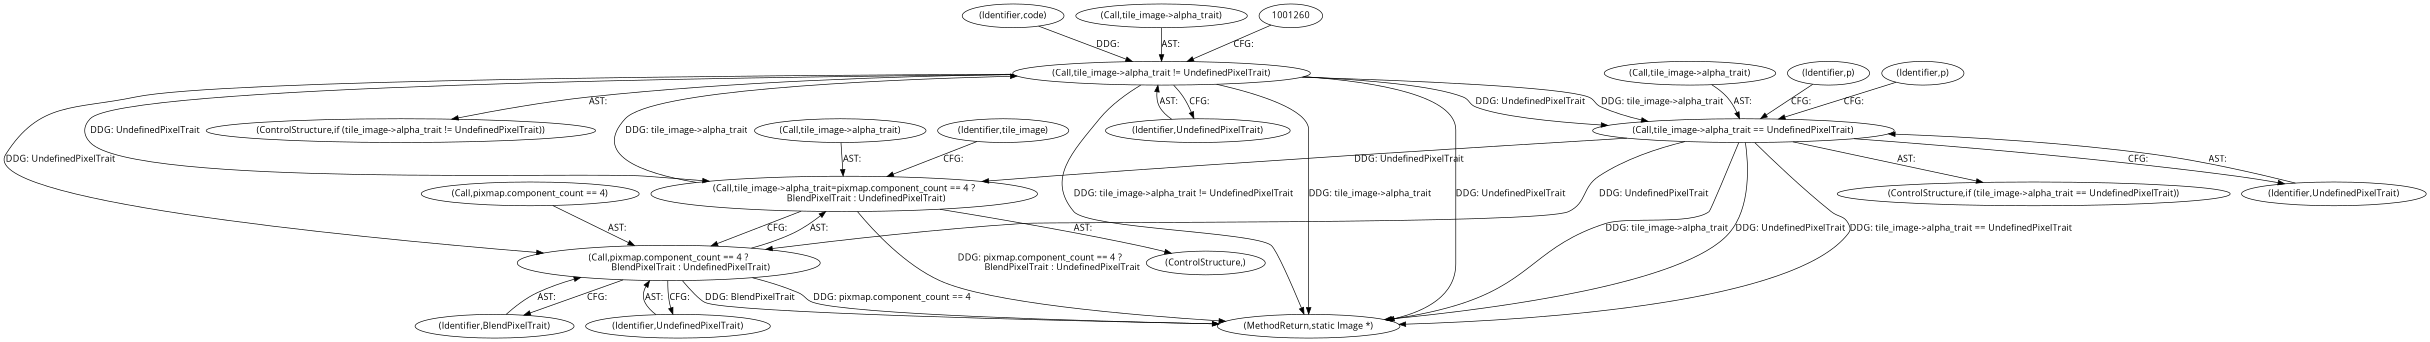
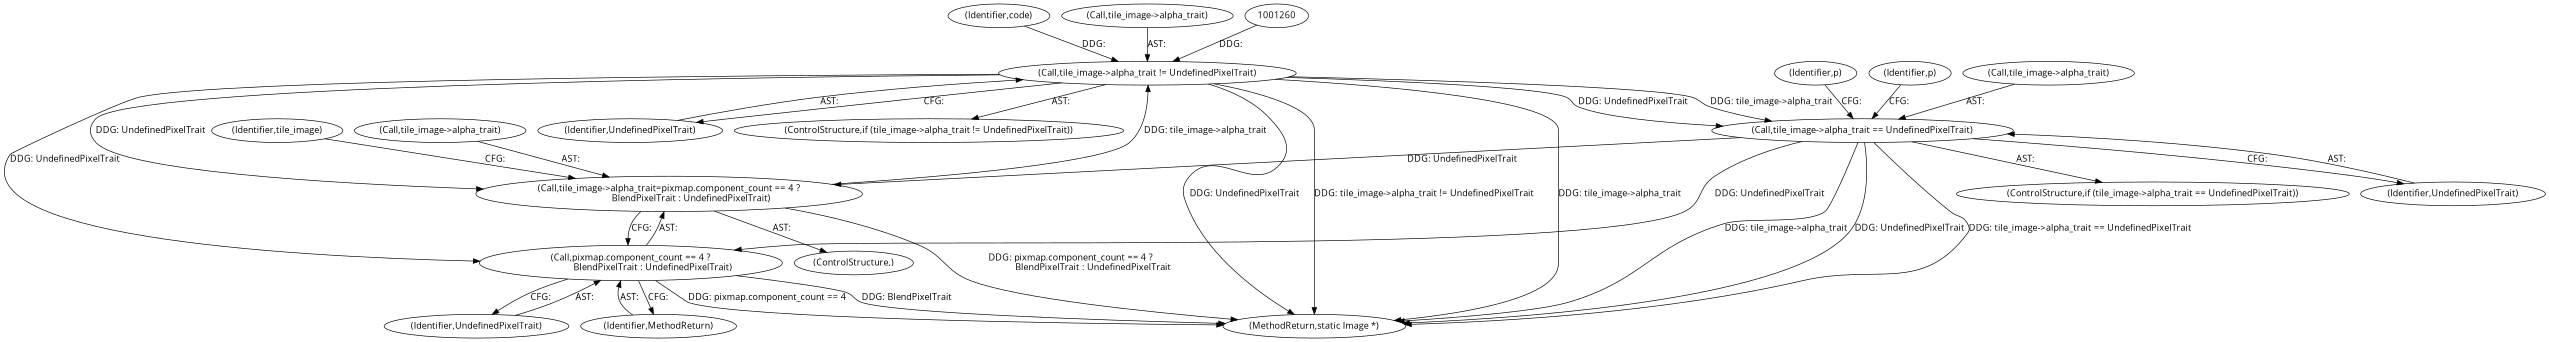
  digraph {
    fontname="Open Sans"
    node [fontname="Open Sans"]
    edge [fontname="Open Sans"]
    n1 [label="(Call,tile_image->alpha_trait != UndefinedPixelTrait)"]
    n2 [label="(Call,tile_image->alpha_trait=pixmap.component_count == 4 ?\n                  BlendPixelTrait : UndefinedPixelTrait)"]
    n3 [label="(Call,tile_image->alpha_trait == UndefinedPixelTrait)"]
    n4 [label="(Call,pixmap.component_count == 4 ?\n                  BlendPixelTrait : UndefinedPixelTrait)"]
    n5 [label="(MethodReturn,static Image *)"]
    n6 [label="(Identifier,UndefinedPixelTrait)"]
    n7 [label="(ControlStructure,if (tile_image->alpha_trait != UndefinedPixelTrait))"]
    n8 [label="(ControlStructure,)"]
    n9 [label="(ControlStructure,if (tile_image->alpha_trait == UndefinedPixelTrait))"]
    n10 [label="(Identifier,UndefinedPixelTrait)"]
    n11 [label="(Identifier,UndefinedPixelTrait)"]
-   n12 [label="(Identifier,BlendPixelTrait)"]
+   n12 [label="(Identifier,MethodReturn)"]
    n13 [label="(Identifier,code)"]
    n14 [label="(Identifier,p)"]
    n15 [label="(Identifier,p)"]
    n16 [label="(Identifier,tile_image)"]
    n17 [label="(Call,tile_image->alpha_trait)"]
    n18 [label="(Call,tile_image->alpha_trait)"]
-   n19 [label="(Call,pixmap.component_count == 4)"]
    n20 [label="(Call,tile_image->alpha_trait)"]
    1001260
    n1 -> n2 [label="DDG: UndefinedPixelTrait"]
    n1 -> n3 [label="DDG: tile_image->alpha_trait"]
    n1 -> n3 [label="DDG: UndefinedPixelTrait"]
    n1 -> n4 [label="DDG: UndefinedPixelTrait"]
    n1 -> n5 [label="DDG: UndefinedPixelTrait"]
    n1 -> n5 [label="DDG: tile_image->alpha_trait != UndefinedPixelTrait"]
    n1 -> n5 [label="DDG: tile_image->alpha_trait"]
    n1 -> n6 [label="CFG: "]
    n1 -> n7 [label="AST: "]
    n2 -> n1 [label="DDG: tile_image->alpha_trait"]
    n2 -> n4 [label="CFG: "]
    n2 -> n5 [label="DDG: pixmap.component_count == 4 ?\n                  BlendPixelTrait : UndefinedPixelTrait"]
    n2 -> n8 [label="AST: "]
    n3 -> n2 [label="DDG: UndefinedPixelTrait"]
    n3 -> n4 [label="DDG: UndefinedPixelTrait"]
    n3 -> n5 [label="DDG: tile_image->alpha_trait"]
    n3 -> n5 [label="DDG: UndefinedPixelTrait"]
    n3 -> n5 [label="DDG: tile_image->alpha_trait == UndefinedPixelTrait"]
    n3 -> n9 [label="AST: "]
    n3 -> n10 [label="CFG: "]
    n4 -> n2 [label="AST: "]
    n4 -> n5 [label="DDG: pixmap.component_count == 4"]
    n4 -> n5 [label="DDG: BlendPixelTrait"]
    n4 -> n11 [label="CFG: "]
    n4 -> n12 [label="CFG: "]
    n6 -> n1 [label="AST: "]
    n10 -> n3 [label="AST: "]
    n11 -> n4 [label="AST: "]
    n12 -> n4 [label="AST: "]
    n13 -> n1 [label="DDG: "]
    n14 -> n3 [label="CFG: "]
    n15 -> n3 [label="CFG: "]
    n16 -> n2 [label="CFG: "]
    n17 -> n3 [label="AST: "]
    n18 -> n2 [label="AST: "]
-   n19 -> n4 [label="AST: "]
    n20 -> n1 [label="AST: "]
-   1001260 -> n1 [label="CFG: "]
+   1001260 -> n1 [label="DDG: "]
  }
